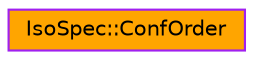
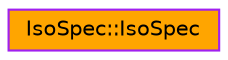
  digraph {
    rankdir=TB
-   n1 [color=purple fillcolor=orange fontname=Helvetica fontsize=10 height=0.2 label="IsoSpec::ConfOrder" shape=record style=filled width=0.4]
+   n1 [color=purple fillcolor=orange fontname=Helvetica fontsize=10 height=0.2 label="IsoSpec::IsoSpec" shape=record style=filled width=0.4]
  }
